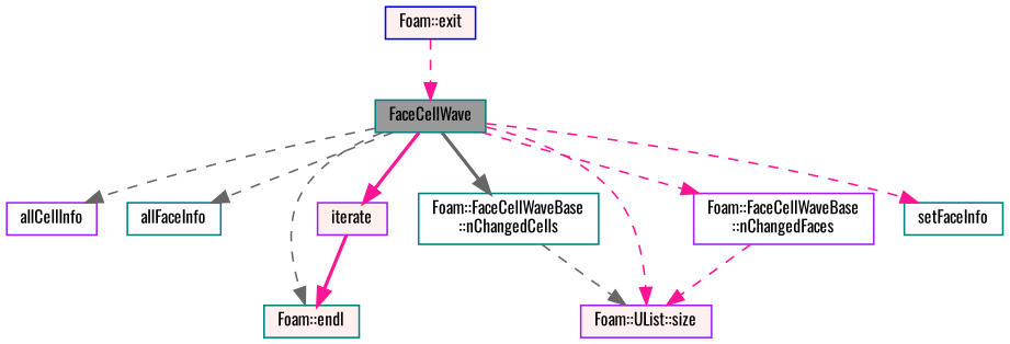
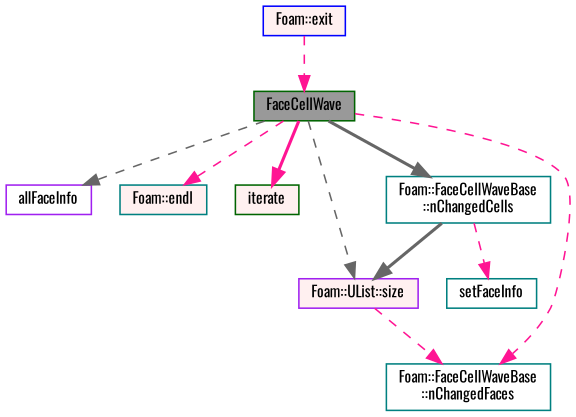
  digraph {
    fontname=Oswald
    rankdir=TB
    node [color=teal fillcolor=white fontname=Oswald fontsize=10 shape=box style=filled]
    edge [color=deeppink fontname=Oswald fontsize=10 labelfontname=Helvetica labelfontsize=10 style=dashed]
-   n1 [fillcolor=grey60 fontcolor=black height=0.2 label=FaceCellWave width=0.4]
-   n2 [color=purple height=0.2 label=allCellInfo width=0.4]
-   n3 [height=0.2 label=allFaceInfo width=0.4]
+   n1 [color=darkgreen fillcolor=grey60 fontcolor=black height=0.2 label=FaceCellWave width=0.4]
+   n3 [color=purple height=0.2 label=allFaceInfo width=0.4]
    n4 [fillcolor="#FFF0F0" height=0.2 label="Foam::endl" width=0.4]
-   n5 [color=purple fillcolor="#FFF0F0" height=0.2 label=iterate width=0.4]
+   n5 [color=darkgreen fillcolor="#FFF0F0" height=0.2 label=iterate width=0.4]
    n6 [height=0.2 label="Foam::FaceCellWaveBase\l::nChangedCells" width=0.4]
    n7 [color=purple fillcolor="#FFF0F0" height=0.2 label="Foam::UList::size" width=0.4]
-   n8 [color=purple height=0.2 label="Foam::FaceCellWaveBase\l::nChangedFaces" width=0.4]
+   n8 [height=0.2 label="Foam::FaceCellWaveBase\l::nChangedFaces" width=0.4]
    n9 [height=0.2 label=setFaceInfo width=0.4]
    n10 [color=blue fillcolor="#FFF0F0" height=0.2 label="Foam::exit" width=0.4]
-   n1 -> n2 [color=gray40]
    n1 -> n3 [color=gray40]
-   n1 -> n4 [color=gray40]
+   n1 -> n4
    n1 -> n5 [style=bold]
    n1 -> n6 [color=gray40 style=bold]
-   n1 -> n7
+   n1 -> n7 [color=gray40]
    n1 -> n8
-   n1 -> n9
-   n5 -> n4 [style=bold]
-   n6 -> n7 [color=gray40]
-   n8 -> n7
+   n6 -> n9
+   n6 -> n7 [color=gray40 style=bold]
+   n7 -> n8
    n10 -> n1
  }
